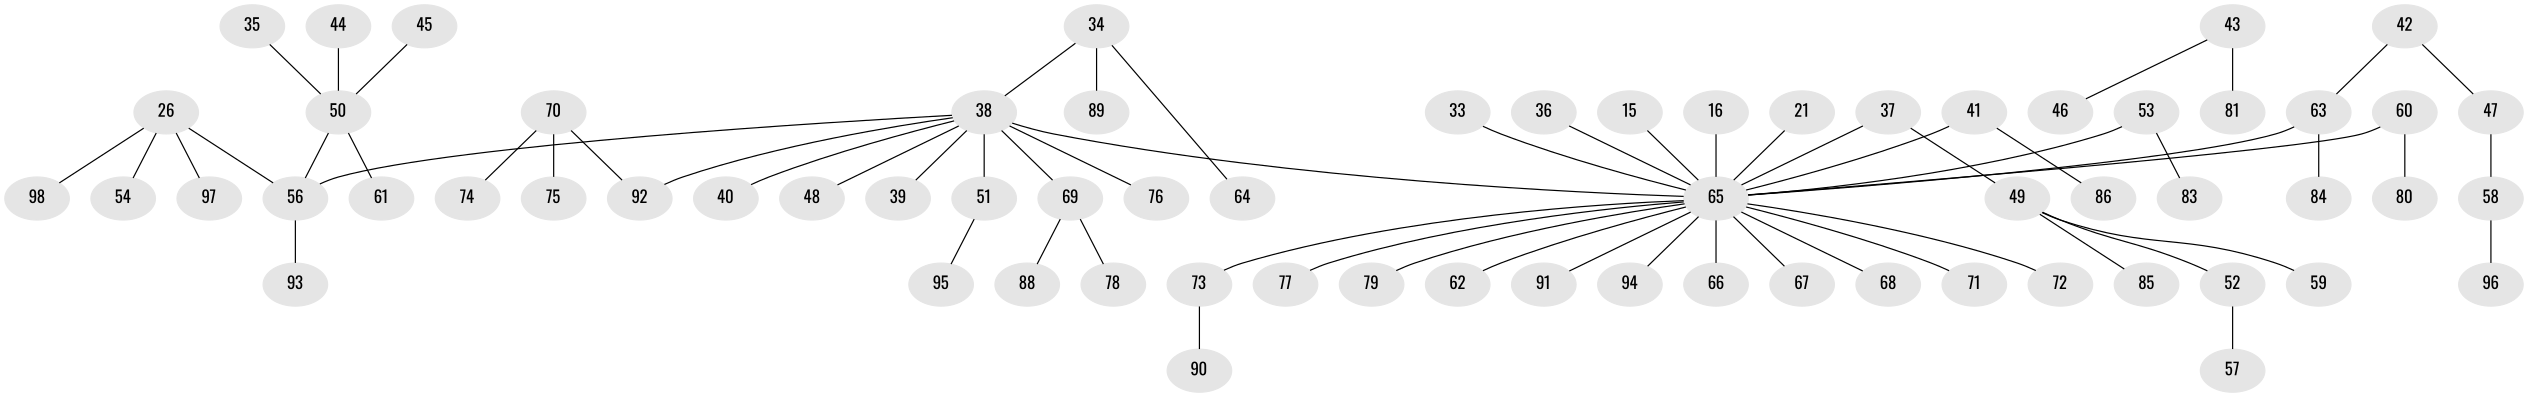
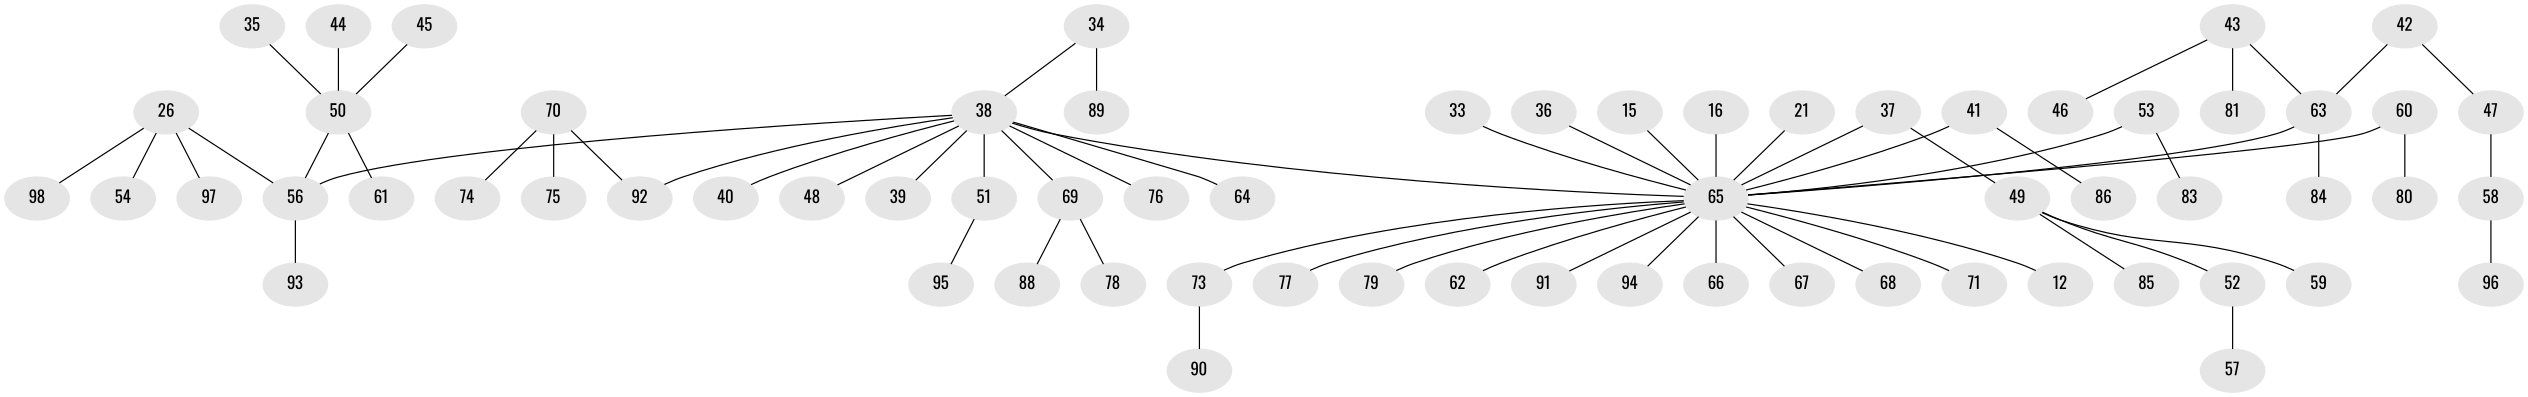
  graph {
    fontname=Oswald
    node [color=gray90 fontname=Oswald style=filled]
    edge [fontname=Oswald]
    65 [super="+31+62"]
    66
    67
    68
    71
-   72
+   72 [label=12]
    73 [super="+32"]
    77
    79
    n10 [label=62]
    91
    94
    15
    16
    21
    26
    54
    56 [super="+25"]
    97
    98
    93
    33
    38 [super="+20+30"]
    39
    40
    48
    51 [super="+24"]
    69
    76
    92 [super="+55"]
    34
    64
    89
    50 [super="+6"]
    61
    35
    36
    37
    49
    52
    59
    85
    95
    78
    88
    41
    86
    42
    47
    63 [super="+29"]
    58
    84
    43
    46
    81
    44
    45
    96
    57
    53
    83
    60
    80
    90
    70
    74
    75
    65 -- 66
    65 -- 67
    65 -- 68
    65 -- 71
    65 -- 72
    65 -- 73
    65 -- 77
    65 -- 79
    65 -- n10
    65 -- 91
    65 -- 94
    73 -- 90
    15 -- 65
    16 -- 65
    21 -- 65
    26 -- 54
    26 -- 56
    26 -- 97
    26 -- 98
    56 -- 93
    33 -- 65
    38 -- 65
    38 -- 56
    38 -- 39
    38 -- 40
    38 -- 48
    38 -- 51
    38 -- 69
    38 -- 76
    38 -- 92
    51 -- 95
    69 -- 78
    69 -- 88
    34 -- 38
-   34 -- 64
+   38 -- 64
    34 -- 89
    50 -- 56
    50 -- 61
    35 -- 50
    36 -- 65
    37 -- 65
    37 -- 49
    49 -- 52
    49 -- 59
    49 -- 85
    52 -- 57
    41 -- 65
    41 -- 86
    42 -- 47
    42 -- 63
    47 -- 58
    63 -- 65
    63 -- 84
    58 -- 96
+   43 -- 63
    43 -- 46
    43 -- 81
    44 -- 50
    45 -- 50
    53 -- 65
    53 -- 83
    60 -- 65
    60 -- 80
    70 -- 92
    70 -- 74
    70 -- 75
  }
